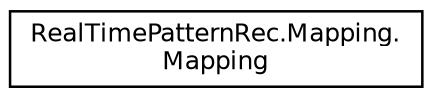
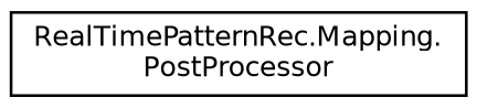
  digraph {
    rankdir=LR
-   n1 [color=black fillcolor=white fontname=Helvetica fontsize=10 height=0.2 label="RealTimePatternRec.Mapping.\lMapping" shape=record style=filled width=0.4]
+   n1 [color=black fillcolor=white fontname=Helvetica fontsize=10 height=0.2 label="RealTimePatternRec.Mapping.\lPostProcessor" shape=record style=filled width=0.4]
  }
